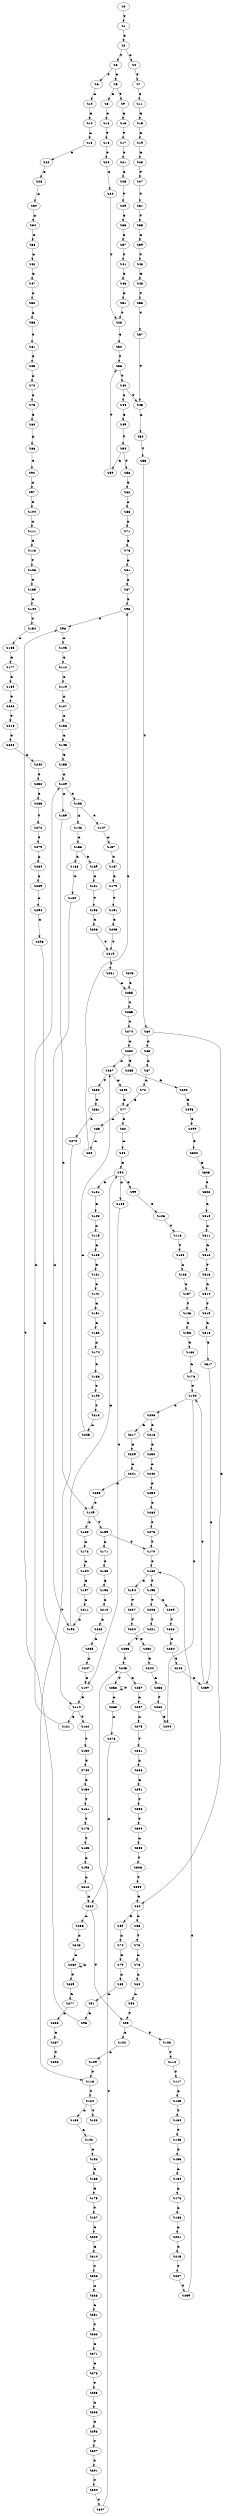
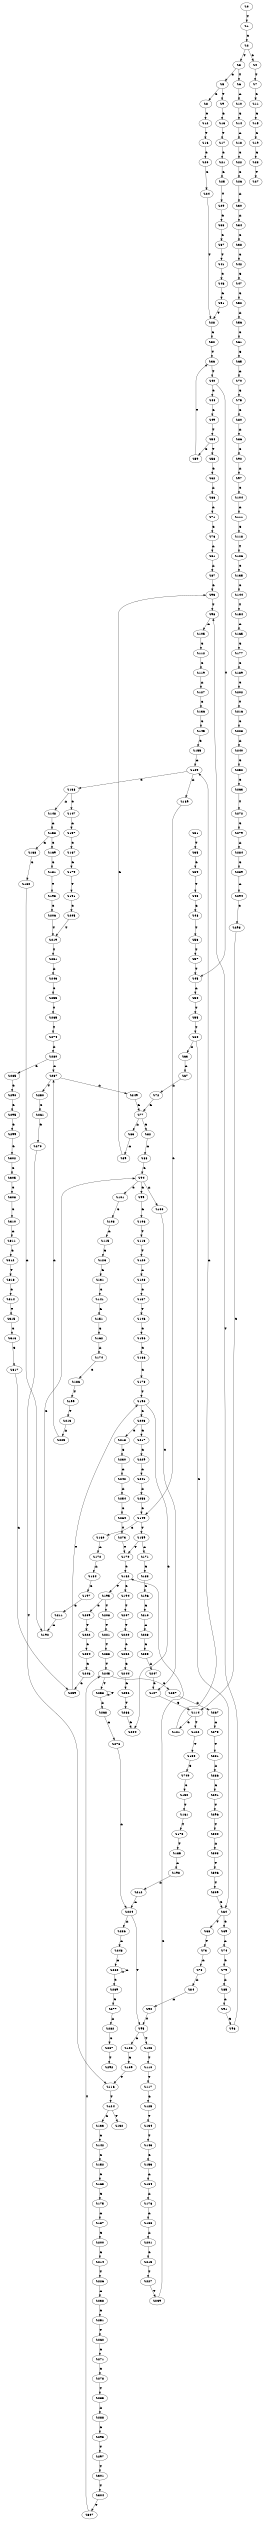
  strict digraph {
    S0
    S1
    S2
    S3
    S4
    S5
    S6
    S7
    S8
    S9
    S10
    S11
    S12
    S13
    S14
    S15
    S16
    S17
    S18
    S19
    S20
    S21
    S22
    S23
    S24
    S25
    S26
    S27
    S28
    S29
    S30
    S31
    S32
    S33
    S34
    S35
    S36
    S37
    S38
    S39
    S40
    S41
    S42
    S43
    S44
    S45
    S46
    S47
    S48
    S49
    S50
    S51
    S52
    S53
    S54
    S55
    S56
    S57
    S58
    S59
    S60
    S61
    S62
    S63
    S64
    S65
    S66
    S67
    S68
    S69
    S70
    S71
    S72
    S73
    S74
    S75
    S76
    S77
    S78
    S79
    S80
    S81
    S82
    S83
    S84
    S85
    S86
    S87
    S88
    S89
    S90
    S91
    S92
    S93
    S94
    S95
    S96
    S97
    S98
    S99
    S100
    S101
    S102
    S103
    S104
    S105
    S106
    S107
    S108
    S109
    S110
    S111
    S112
    S113
    S114
    S115
    S116
    S117
    S118
    S119
    S120
    S121
    S122
    S123
    S124
    S125
    S126
    S127
    S128
    S129
    S130
    S131
    S132
    S133
    S134
    S135
    S136
    S137
    S138
    S139
    n141 [label=S740]
    S141
    S142
    S143
    S144
    S145
    S146
    S147
    S148
    S149
    S150
    S151
    S152
    S153
    S154
    S155
    S156
    S157
    S158
    S159
    S160
    S161
    S162
    S163
    S164
    S165
    S166
    S167
    S168
    S169
    S170
    S171
    S172
    S173
    S174
    S175
    S176
    S177
    S178
    S179
    S180
    S181
    S182
    S183
    S184
    S185
    S186
    S187
    S188
    S189
    S190
    S191
    S192
    S193
    S194
    S195
    S196
    S197
    S198
    S199
    S200
    S201
    S202
    S203
    S204
    S205
    S206
    S207
    S208
    S209
    S210
    S211
    S212
    S213
    S214
    S215
    S216
    S217
    S218
    S219
    S220
    S221
    S222
    S223
    S224
    S225
    S226
    S227
    S228
    S229
    S230
    S231
    S232
    S233
    S234
    S235
    S236
    S237
    S238
    S239
    S240
    S241
    S242
    S243
    S244
    S245
    S246
    S247
    S248
    S249
    S250
    S251
    S252
    S253
    S254
    S255
    S256
    S257
    S258
    S259
    S260
    S261
    S262
    S263
    S264
    S265
    S266
    S267
    S268
    S269
    S270
    S271
    S272
    S273
    S274
    S275
    S276
    S277
    S278
    S279
    S280
    S281
    S282
    S283
    S284
    S285
    S286
    S287
    S288
    S289
    S290
    S291
    S292
    S293
    S294
    S295
    S296
    S297
    S298
    S299
    S300
    S301
    S302
    S303
    S304
    S305
    S306
    S307
    S308
    S309
    S310
    S311
    S312
    S313
    S314
    S315
    S316
    S317
    S0 -> S1 [label=T]
    S1 -> S2 [label=C]
    S2 -> S3 [label=T]
    S2 -> S4 [label=C]
    S3 -> S5 [label=C]
    S3 -> S6 [label=T]
    S4 -> S7 [label=T]
    S5 -> S8 [label=G]
    S5 -> S9 [label=T]
    S6 -> S10 [label=A]
    S7 -> S11 [label=C]
    S8 -> S12 [label=C]
    S9 -> S13 [label=G]
    S10 -> S14 [label=G]
    S11 -> S15 [label=G]
    S12 -> S16 [label=T]
    S13 -> S17 [label=T]
    S14 -> S18 [label=A]
    S15 -> S19 [label=C]
    S16 -> S20 [label=C]
    S17 -> S21 [label=C]
    S18 -> S22 [label=C]
    S19 -> S23 [label=G]
    S20 -> S24 [label=G]
    S21 -> S25 [label=G]
    S22 -> S26 [label=C]
    S23 -> S27 [label=T]
    S24 -> S28 [label=T]
    S25 -> S29 [label=T]
    S26 -> S30 [label=A]
-   S27 -> S31 [label=T]
    S28 -> S32 [label=G]
    S29 -> S33 [label=G]
    S30 -> S34 [label=A]
    S31 -> S35 [label=T]
    S32 -> S36 [label=T]
    S33 -> S37 [label=C]
    S34 -> S38 [label=C]
    S35 -> S39 [label=G]
    S36 -> S40 [label=T]
    S37 -> S41 [label=T]
    S38 -> S42 [label=C]
    S39 -> S43 [label=T]
    S40 -> S44 [label=C]
    S40 -> S45 [label=T]
    S41 -> S46 [label=C]
    S42 -> S47 [label=G]
    S43 -> S48 [label=G]
    S44 -> S49 [label=G]
    S45 -> S50 [label=A]
    S46 -> S51 [label=G]
    S47 -> S52 [label=G]
    S48 -> S53 [label=T]
    S49 -> S54 [label=T]
    S50 -> S55 [label=T]
    S51 -> S28 [label=T]
    S52 -> S56 [label=A]
    S53 -> S57 [label=T]
    S54 -> S58 [label=T]
    S54 -> S59 [label=G]
    S55 -> S60 [label=T]
    S56 -> S61 [label=C]
    S57 -> S45 [label=T]
    S58 -> S62 [label=G]
    S59 -> S36 [label=T]
    S60 -> S63 [label=A]
    S60 -> S64 [label=G]
    S61 -> S65 [label=G]
    S62 -> S66 [label=A]
    S63 -> S67 [label=A]
-   S64 -> S68 [label=A]
+   S64 -> S68 [label=T]
    S64 -> S69 [label=G]
    S65 -> S70 [label=A]
    S66 -> S71 [label=A]
    S67 -> S72 [label=A]
    S68 -> S73 [label=T]
    S69 -> S74 [label=A]
    S70 -> S75 [label=G]
    S71 -> S76 [label=G]
    S72 -> S77 [label=G]
    S73 -> S78 [label=A]
    S74 -> S79 [label=G]
    S75 -> S80 [label=G]
    S76 -> S81 [label=A]
    S77 -> S82 [label=G]
    S77 -> S83 [label=A]
    S78 -> S84 [label=A]
    S79 -> S85 [label=A]
    S80 -> S86 [label=A]
    S81 -> S87 [label=A]
    S82 -> S88 [label=A]
    S83 -> S89 [label=A]
    S84 -> S90 [label=A]
    S85 -> S91 [label=A]
    S86 -> S92 [label=C]
    S87 -> S93 [label=G]
    S88 -> S94 [label=G]
    S89 -> S93 [label=G]
    S90 -> S95 [label=T]
    S91 -> S96 [label=G]
    S92 -> S97 [label=A]
    S93 -> S98 [label=T]
    S94 -> S99 [label=G]
    S94 -> S100 [label=A]
    S94 -> S101 [label=C]
    S95 -> S102 [label=C]
    S95 -> S103 [label=T]
    S96 -> S98 [label=T]
    S97 -> S104 [label=C]
    S98 -> S105 [label=A]
    S99 -> S106 [label=G]
    S100 -> S107 [label=C]
    S101 -> S108 [label=G]
    S102 -> S109 [label=G]
    S103 -> S110 [label=T]
    S104 -> S111 [label=A]
    S105 -> S112 [label=G]
    S106 -> S113 [label=T]
    S107 -> S114 [label=G]
    S108 -> S115 [label=A]
    S109 -> S116 [label=T]
    S110 -> S117 [label=T]
    S111 -> S118 [label=G]
    S112 -> S119 [label=G]
    S113 -> S120 [label=T]
    S114 -> S121 [label=G]
    S114 -> S122 [label=T]
    S115 -> S123 [label=G]
    S116 -> S124 [label=T]
    S117 -> S125 [label=G]
    S118 -> S126 [label=T]
    S119 -> S127 [label=A]
    S120 -> S128 [label=A]
    S121 -> S129 [label=A]
    S122 -> S130 [label=T]
    S123 -> S131 [label=G]
    S124 -> S132 [label=T]
    S124 -> S133 [label=C]
    S125 -> S134 [label=T]
    S126 -> S135 [label=C]
    S127 -> S136 [label=C]
    S128 -> S137 [label=C]
    S129 -> S138 [label=C]
    S129 -> S139 [label=A]
    S130 -> n141 [label=G]
    S131 -> S141 [label=C]
    S133 -> S142 [label=C]
    S134 -> S143 [label=T]
    S135 -> S144 [label=C]
    S136 -> S145 [label=G]
    S137 -> S146 [label=T]
    S138 -> S147 [label=C]
    S138 -> S148 [label=A]
    S139 -> S149 [label=C]
    n141 -> S150 [label=C]
    S141 -> S151 [label=G]
    S142 -> S152 [label=C]
    S143 -> S153 [label=C]
    S144 -> S154 [label=T]
    S145 -> S155 [label=G]
    S146 -> S156 [label=C]
    S147 -> S157 [label=A]
    S148 -> S158 [label=A]
    S149 -> S159 [label=T]
    S149 -> S160 [label=C]
    S150 -> S161 [label=T]
    S151 -> S162 [label=G]
    S152 -> S163 [label=C]
    S153 -> S164 [label=A]
    S154 -> S165 [label=A]
    S155 -> S129 [label=A]
    S156 -> S166 [label=G]
    S157 -> S167 [label=C]
    S158 -> S168 [label=G]
    S158 -> S169 [label=C]
    S159 -> S170 [label=T]
    S159 -> S171 [label=A]
    S160 -> S172 [label=A]
    S161 -> S173 [label=T]
    S162 -> S174 [label=A]
    S163 -> S175 [label=G]
    S164 -> S176 [label=A]
    S165 -> S177 [label=G]
    S166 -> S178 [label=G]
    S167 -> S179 [label=G]
    S168 -> S180 [label=G]
    S169 -> S181 [label=G]
    S170 -> S182 [label=C]
    S171 -> S183 [label=G]
    S172 -> S184 [label=A]
    S173 -> S185 [label=T]
    S174 -> S186 [label=C]
-   S175 -> S187 [label=T]
+   S175 -> S187 [label=A]
    S176 -> S188 [label=A]
    S177 -> S189 [label=C]
    S178 -> S190 [label=T]
    S179 -> S191 [label=T]
    S180 -> S192 [label=A]
    S181 -> S193 [label=T]
    S182 -> S194 [label=C]
    S182 -> S195 [label=T]
    S183 -> S196 [label=G]
    S184 -> S197 [label=G]
    S185 -> S198 [label=A]
    S186 -> S199 [label=T]
    S187 -> S200 [label=G]
    S188 -> S201 [label=A]
    S189 -> S202 [label=C]
    S190 -> S203 [label=C]
    S190 -> S204 [label=G]
    S191 -> S205 [label=C]
    S192 -> S94 [label=G]
    S193 -> S206 [label=C]
    S194 -> S207 [label=T]
    S195 -> S208 [label=T]
    S195 -> S209 [label=C]
    S196 -> S210 [label=G]
    S197 -> S211 [label=G]
    S198 -> S212 [label=A]
    S199 -> S213 [label=T]
    S200 -> S214 [label=G]
    S201 -> S215 [label=C]
    S202 -> S216 [label=T]
    S203 -> S217 [label=G]
    S203 -> S218 [label=C]
    S205 -> S219 [label=T]
    S206 -> S219 [label=T]
    S207 -> S220 [label=T]
    S208 -> S221 [label=T]
    S209 -> S222 [label=T]
    S210 -> S223 [label=A]
    S211 -> S192 [label=A]
    S212 -> S224 [label=A]
    S213 -> S225 [label=A]
    S214 -> S226 [label=T]
    S215 -> S227 [label=T]
    S216 -> S228 [label=C]
    S217 -> S229 [label=G]
    S218 -> S230 [label=G]
    S219 -> S231 [label=T]
    S220 -> S232 [label=C]
    S221 -> S233 [label=T]
    S222 -> S234 [label=C]
    S223 -> S235 [label=G]
    S224 -> S95 [label=T]
    S224 -> S236 [label=A]
    S225 -> S237 [label=A]
    S226 -> S238 [label=A]
    S227 -> S239 [label=T]
    S228 -> S240 [label=A]
    S229 -> S241 [label=A]
    S230 -> S242 [label=A]
-   S231 -> S255 [label=A]
+   S231 -> S243 [label=A]
    S232 -> S244 [label=G]
    S233 -> S245 [label=T]
    S234 -> S246 [label=G]
    S235 -> S247 [label=A]
    S236 -> S248 [label=A]
    S237 -> S249 [label=A]
    S237 -> S250 [label=T]
    S238 -> S251 [label=C]
    S239 -> S182 [label=C]
    S240 -> S252 [label=G]
    S241 -> S253 [label=A]
    S242 -> S254 [label=A]
    S243 -> S255 [label=C]
    S244 -> S256 [label=G]
    S245 -> S257 [label=C]
    S245 -> S258 [label=T]
    S246 -> S259 [label=G]
    S247 -> S107 [label=C]
    S248 -> S260 [label=A]
    S249 -> S77 [label=G]
    S250 -> S261 [label=C]
    S251 -> S262 [label=T]
    S252 -> S263 [label=C]
    S253 -> S149 [label=C]
    S254 -> S264 [label=C]
    S255 -> S265 [label=T]
    S256 -> S266 [label=T]
    S257 -> S267 [label=A]
    S258 -> S258 [label=T]
    S258 -> S268 [label=A]
    S259 -> S190 [label=T]
    S260 -> S260 [label=A]
    S260 -> S269 [label=C]
    S261 -> S270 [label=G]
    S262 -> S271 [label=C]
    S263 -> S272 [label=T]
    S264 -> S273 [label=T]
    S265 -> S274 [label=T]
    S266 -> S204 [label=G]
    S267 -> S275 [label=A]
    S268 -> S276 [label=A]
    S269 -> S277 [label=G]
    S270 -> S116 [label=T]
    S271 -> S278 [label=C]
    S272 -> S279 [label=G]
    S273 -> S170 [label=T]
    S274 -> S280 [label=A]
    S275 -> S281 [label=T]
    S276 -> S224 [label=A]
    S277 -> S282 [label=A]
    S278 -> S283 [label=T]
    S279 -> S284 [label=A]
    S280 -> S237 [label=A]
    S280 -> S285 [label=G]
    S281 -> S286 [label=A]
    S282 -> S287 [label=C]
    S283 -> S288 [label=A]
    S284 -> S289 [label=G]
    S285 -> S290 [label=G]
    S286 -> S291 [label=G]
    S287 -> S292 [label=T]
    S288 -> S293 [label=C]
    S289 -> S294 [label=A]
    S290 -> S295 [label=G]
    S291 -> S296 [label=T]
    S293 -> S297 [label=T]
    S294 -> S298 [label=C]
    S295 -> S299 [label=G]
    S296 -> S300 [label=T]
    S297 -> S301 [label=T]
    S298 -> S114 [label=G]
    S299 -> S302 [label=G]
    S300 -> S303 [label=A]
    S301 -> S304 [label=T]
    S302 -> S305 [label=G]
    S303 -> S306 [label=T]
    S304 -> S307 [label=T]
    S305 -> S308 [label=C]
    S306 -> S309 [label=T]
    S307 -> S245 [label=T]
    S308 -> S310 [label=C]
    S309 -> S64 [label=G]
    S310 -> S311 [label=A]
    S311 -> S312 [label=G]
    S312 -> S313 [label=T]
    S313 -> S314 [label=C]
    S314 -> S315 [label=T]
    S315 -> S316 [label=C]
    S316 -> S317 [label=G]
    S317 -> S259 [label=G]
  }
